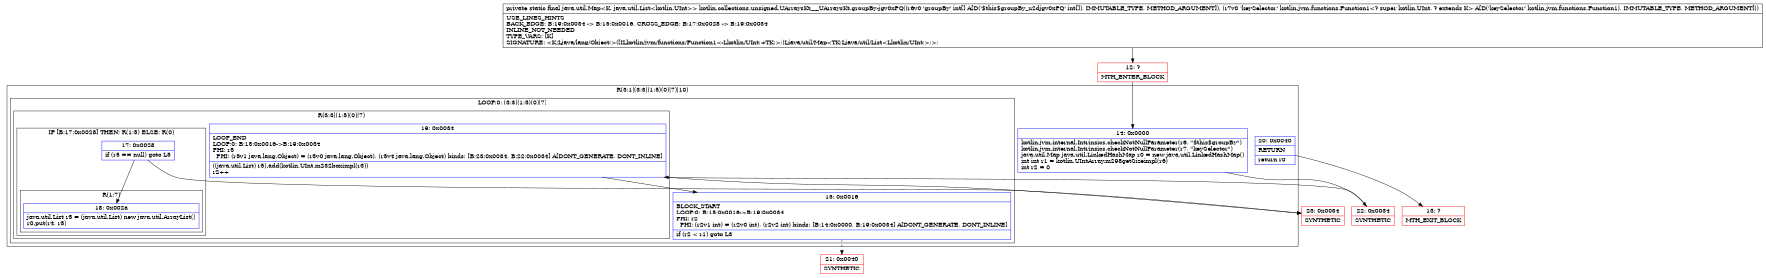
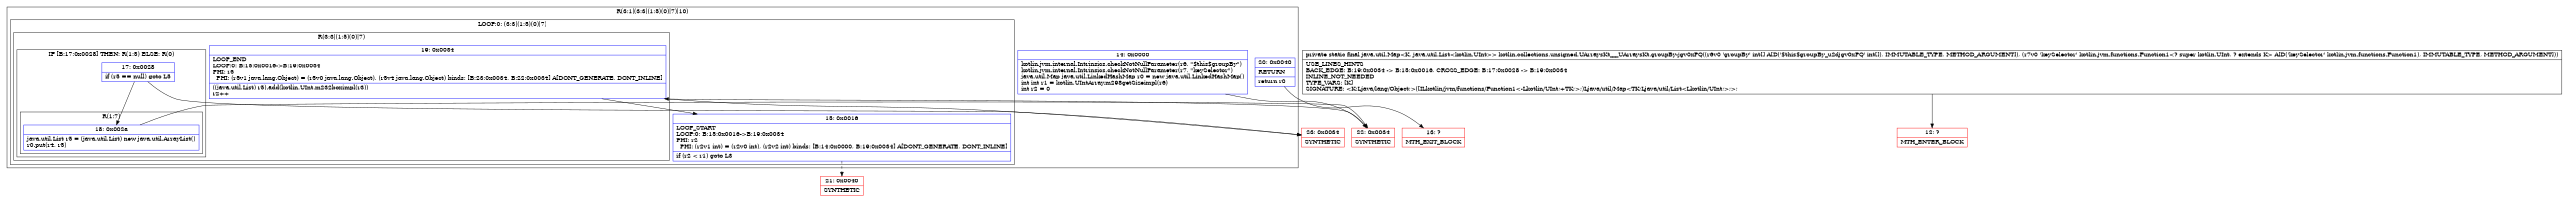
  digraph {
    node [color=blue shape=record]
    n1 [label="{18\:\ 0x002a|java.util.List r5 = (java.util.List) new java.util.ArrayList()\lr0.put(r4, r5)\l}"]
    n2 [label="{17\:\ 0x0028|if (r5 == null) goto L5\l}"]
    n3 [label="{19\:\ 0x0034|LOOP_END\lLOOP:0: B:15:0x0016\-\>B:19:0x0034\lPHI: r5 \l  PHI: (r5v1 java.lang.Object) = (r5v0 java.lang.Object), (r5v4 java.lang.Object) binds: [B:23:0x0034, B:22:0x0034] A[DONT_GENERATE, DONT_INLINE]\l|((java.util.List) r5).add(kotlin.UInt.m232boximpl(r3))\lr2++\l}"]
-   n4 [label="{15\:\ 0x0016|BLOCK_START\lLOOP:0: B:15:0x0016\-\>B:19:0x0034\lPHI: r2 \l  PHI: (r2v1 int) = (r2v0 int), (r2v2 int) binds: [B:14:0x0000, B:19:0x0034] A[DONT_GENERATE, DONT_INLINE]\l|if (r2 \< r1) goto L3\l}"]
+   n4 [label="{15\:\ 0x0016|LOOP_START\lLOOP:0: B:15:0x0016\-\>B:19:0x0034\lPHI: r2 \l  PHI: (r2v1 int) = (r2v0 int), (r2v2 int) binds: [B:14:0x0000, B:19:0x0034] A[DONT_GENERATE, DONT_INLINE]\l|if (r2 \< r1) goto L3\l}"]
    n5 [label="{14\:\ 0x0000|kotlin.jvm.internal.Intrinsics.checkNotNullParameter(r6, \"$this$groupBy\")\lkotlin.jvm.internal.Intrinsics.checkNotNullParameter(r7, \"keySelector\")\ljava.util.Map java.util.LinkedHashMap r0 = new java.util.LinkedHashMap()\lint int r1 = kotlin.UIntArray.m298getSizeimpl(r6)\lint r2 = 0\l}"]
    n6 [label="{20\:\ 0x0040|RETURN\l|return r0\l}"]
    n7 [color=red label="{22\:\ 0x0034|SYNTHETIC\l}"]
    n8 [color=red label="{23\:\ 0x0034|SYNTHETIC\l}"]
    n9 [color=red label="{21\:\ 0x0040|SYNTHETIC\l}"]
    n10 [color=red label="{13\:\ ?|MTH_EXIT_BLOCK\l}"]
    n11 [color=red label="{12\:\ ?|MTH_ENTER_BLOCK\l}"]
    n12 [label="{private static final java.util.Map\<K, java.util.List\<kotlin.UInt\>\> kotlin.collections.unsigned.UArraysKt___UArraysKt.groupBy\-jgv0xPQ((r6v0 'groupBy' int[] A[D('$this$groupBy_u2djgv0xPQ' int[]), IMMUTABLE_TYPE, METHOD_ARGUMENT]), (r7v0 'keySelector' kotlin.jvm.functions.Function1\<? super kotlin.UInt, ? extends K\> A[D('keySelector' kotlin.jvm.functions.Function1), IMMUTABLE_TYPE, METHOD_ARGUMENT]))  | USE_LINES_HINTS\lBACK_EDGE: B:19:0x0034 \-\> B:15:0x0016, CROSS_EDGE: B:17:0x0028 \-\> B:19:0x0034\lINLINE_NOT_NEEDED\lTYPE_VARS: [K]\lSIGNATURE: \<K:Ljava\/lang\/Object;\>([ILkotlin\/jvm\/functions\/Function1\<\-Lkotlin\/UInt;+TK;\>;)Ljava\/util\/Map\<TK;Ljava\/util\/List\<Lkotlin\/UInt;\>;\>;\l}" color=""]
    subgraph cluster_1 {
      label="R(3:1|(3:3|(1:5)(0)|7)|10)"
      n5
      n6
      subgraph cluster_2 {
        label="LOOP:0: (3:3|(1:5)(0)|7)"
        n4
        subgraph cluster_3 {
          label="R(3:3|(1:5)(0)|7)"
          n3
          subgraph cluster_4 {
            label="IF [B:17:0x0028] THEN: R(1:5) ELSE: R(0)"
            n2
            subgraph cluster_5 {
              label="R(1:7)"
              n1
            }
            subgraph cluster_6 {
              label="R(0)"
            }
          }
        }
      }
    }
+   n1 -> n7
    n2 -> n1
    n2 -> n8 [style=solid]
    n3 -> n4
    n3 -> n8
    n4 -> n9 [style=dashed]
    n5 -> n7
    n6 -> n10
    n7 -> n3
-   n11 -> n5
    n12 -> n11
  }
